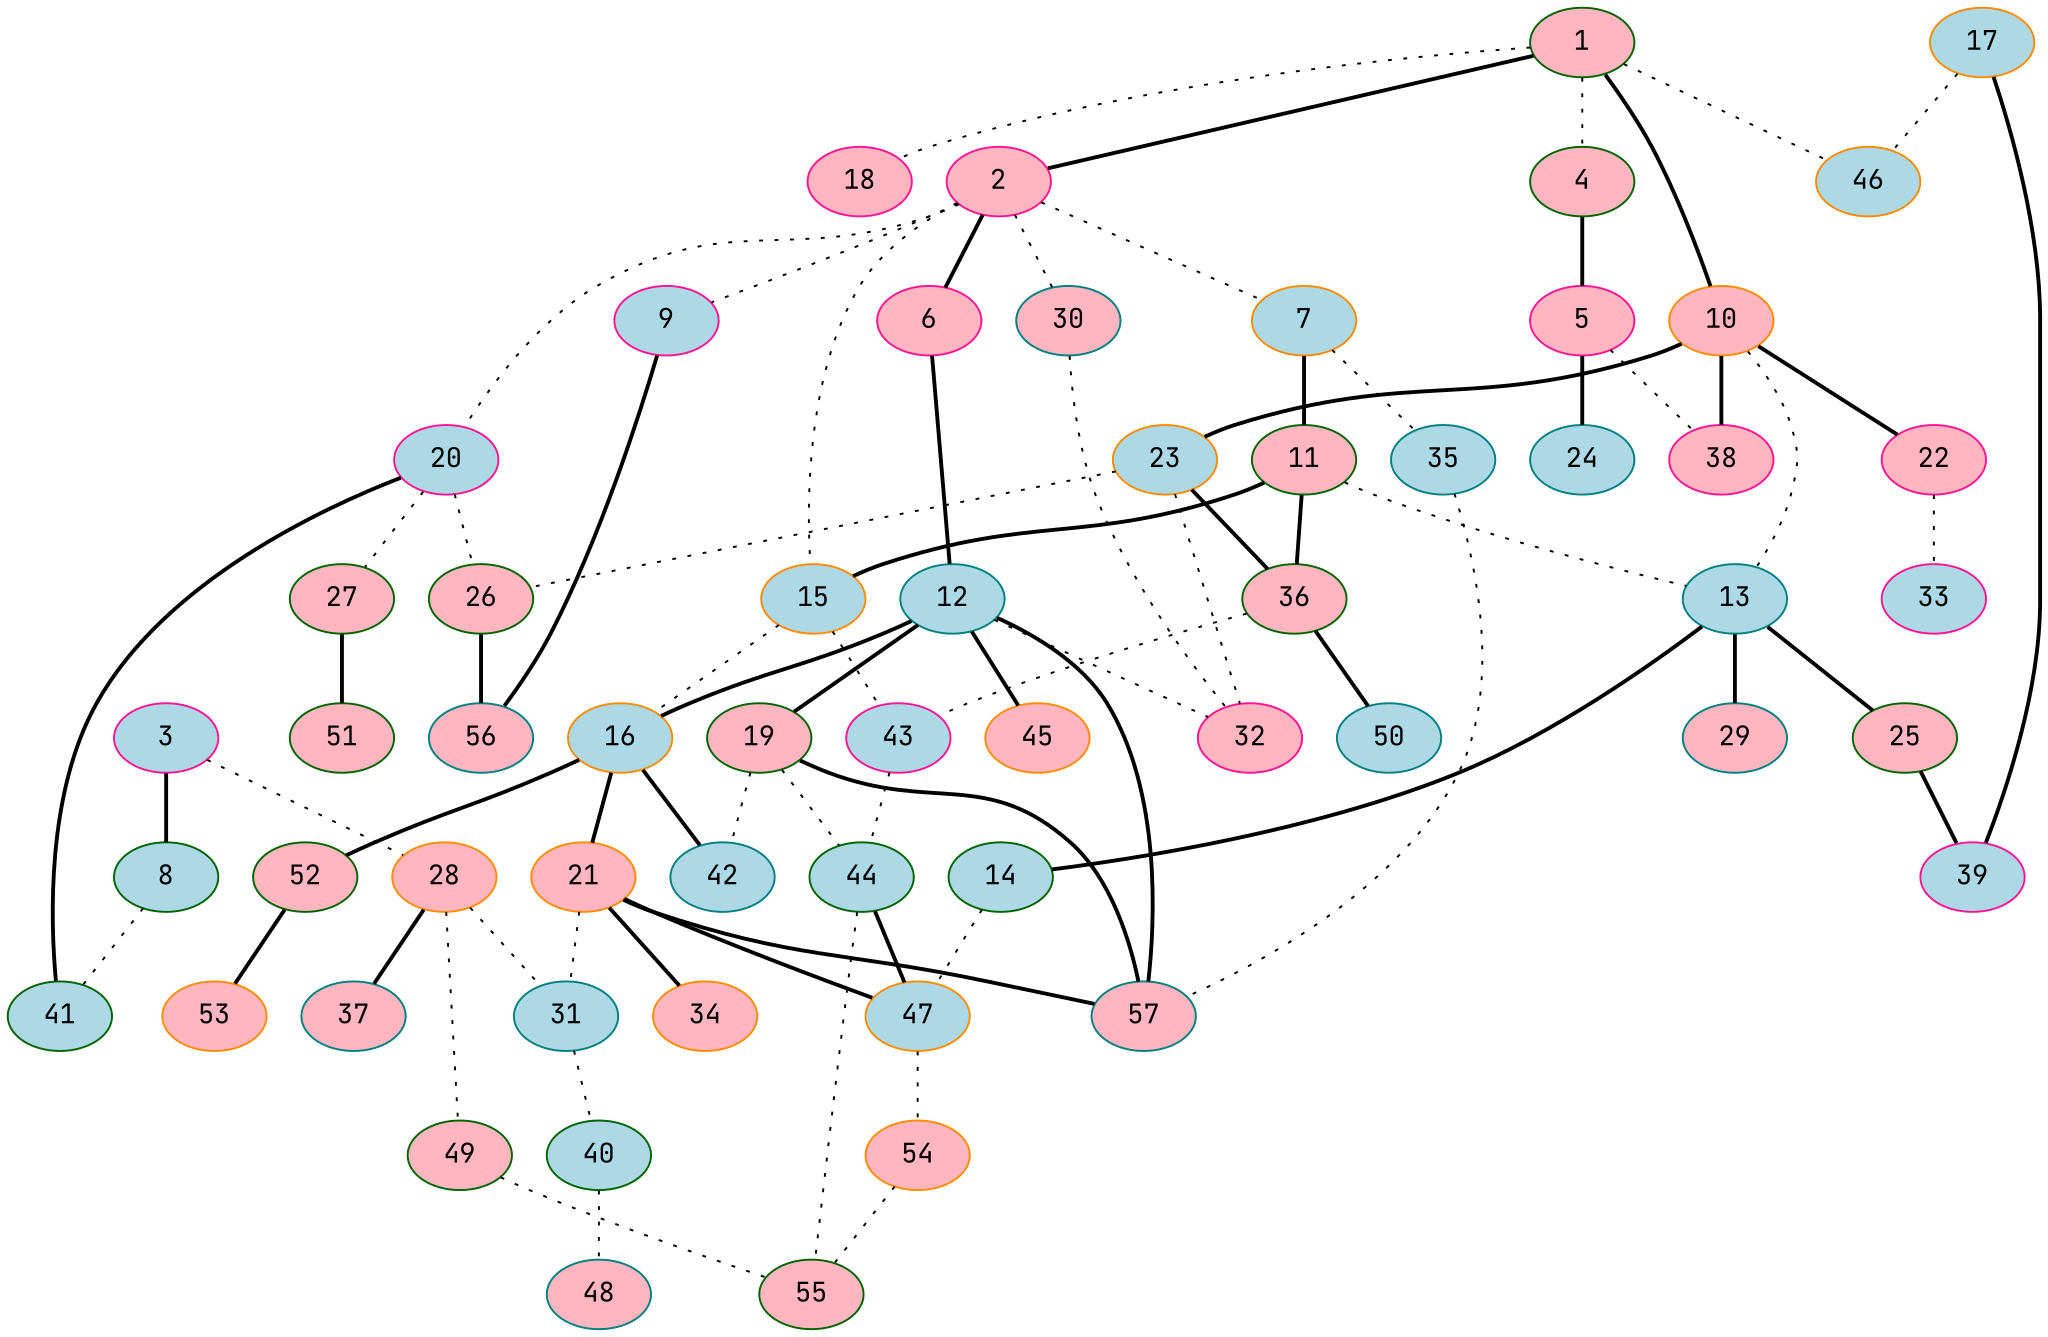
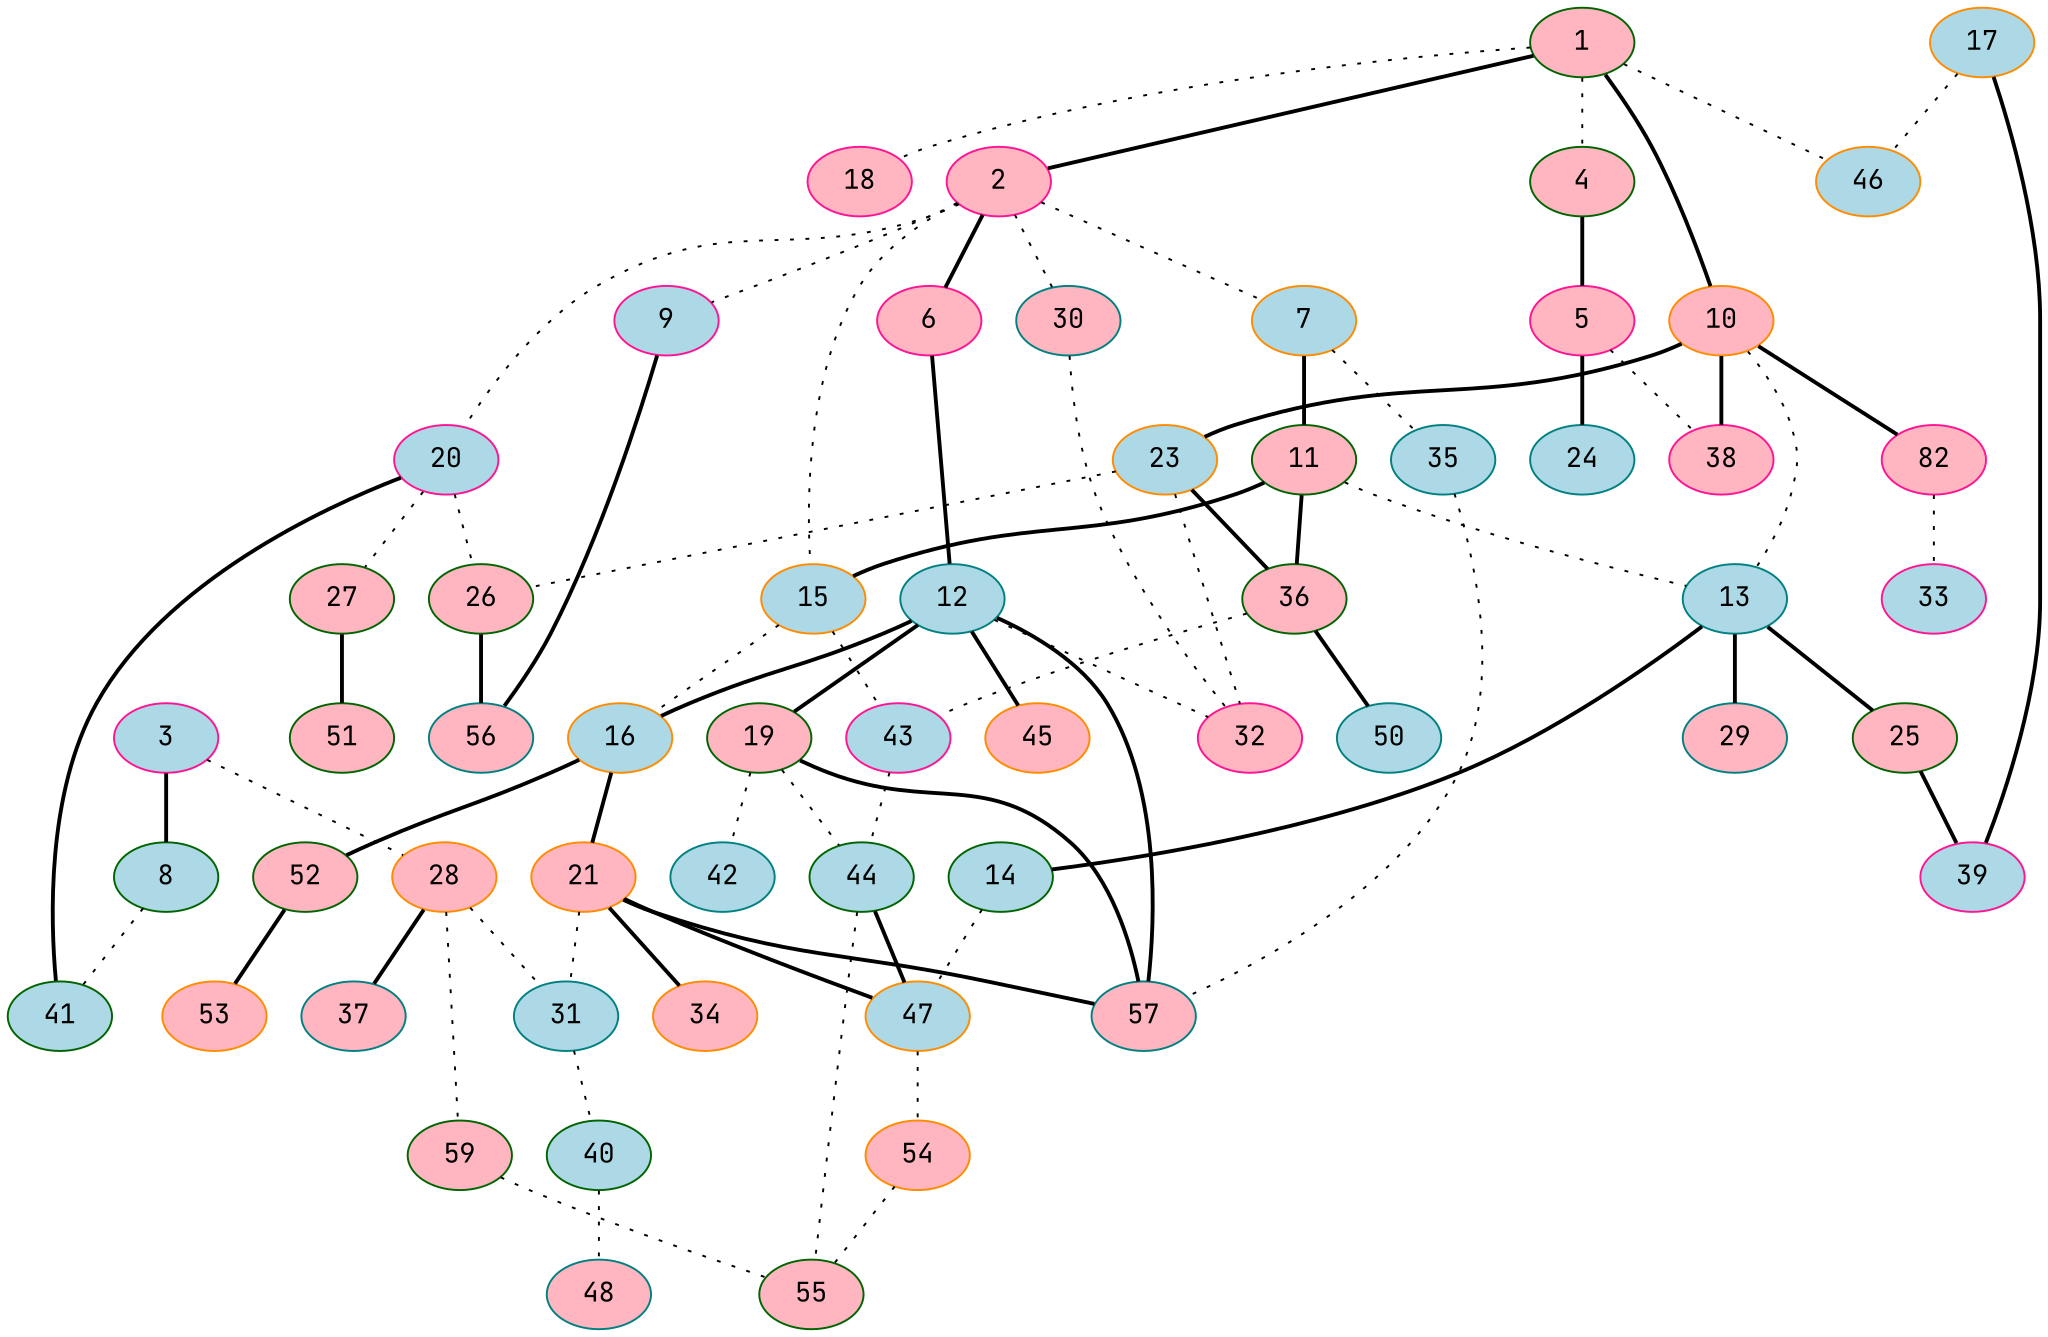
  graph {
    fontname="JetBrains Mono"
    node [color=darkgreen fillcolor=lightpink fontname="JetBrains Mono" style=filled]
    edge [fontname="JetBrains Mono" style=dotted]
    2 [color=deeppink]
    1
    4
    10 [color=darkorange]
    18 [color=deeppink]
    46 [color=darkorange fillcolor=lightblue]
    6 [color=deeppink]
    7 [color=darkorange fillcolor=lightblue]
    9 [color=deeppink fillcolor=lightblue]
    15 [color=darkorange fillcolor=lightblue]
    20 [color=deeppink fillcolor=lightblue]
    30 [color=teal]
    5 [color=deeppink]
    38 [color=deeppink]
    13 [color=teal fillcolor=lightblue]
-   22 [color=deeppink]
+   22 [color=deeppink label=82]
    23 [color=darkorange fillcolor=lightblue]
    3 [color=deeppink fillcolor=lightblue]
    8 [fillcolor=lightblue]
    28 [color=darkorange]
    12 [color=teal fillcolor=lightblue]
    11
    35 [color=teal fillcolor=lightblue]
    56 [color=teal]
    16 [color=darkorange fillcolor=lightblue]
    43 [color=deeppink fillcolor=lightblue]
    41 [fillcolor=lightblue]
    26
    27
    32 [color=deeppink]
    31 [color=teal fillcolor=lightblue]
    37 [color=teal]
-   49
+   49 [label=59]
    24 [color=teal fillcolor=lightblue]
    19
    45 [color=darkorange]
    57 [color=teal]
    17 [color=darkorange fillcolor=lightblue]
    39 [color=deeppink fillcolor=lightblue]
    36
    14 [fillcolor=lightblue]
    25
    29 [color=teal]
    33 [color=deeppink fillcolor=lightblue]
    50 [color=teal fillcolor=lightblue]
    21 [color=darkorange]
    42 [color=teal fillcolor=lightblue]
    52
    44 [fillcolor=lightblue]
    47 [color=darkorange fillcolor=lightblue]
    54 [color=darkorange]
    34 [color=darkorange]
    53 [color=darkorange]
    55
    51
    40 [fillcolor=lightblue]
    48 [color=teal]
    2 -- 6 [style=bold]
    2 -- 7
    2 -- 9
    2 -- 15
    2 -- 20
    2 -- 30
    1 -- 2 [style=bold]
    1 -- 4
    1 -- 10 [style=bold]
    1 -- 18
    1 -- 46
    4 -- 5 [style=bold]
    10 -- 38 [style=bold]
    10 -- 13
    10 -- 22 [style=bold]
    10 -- 23 [style=bold]
    6 -- 12 [style=bold]
    7 -- 11 [style=bold]
    7 -- 35
    9 -- 56 [style=bold]
    15 -- 16
    15 -- 43
    20 -- 41 [style=bold]
    20 -- 26
    20 -- 27
    30 -- 32
    5 -- 38
    5 -- 24 [style=bold]
    13 -- 14 [style=bold]
    13 -- 25 [style=bold]
    13 -- 29 [style=bold]
    22 -- 33
    23 -- 26
    23 -- 32
    23 -- 36 [style=bold]
    3 -- 8 [style=bold]
    3 -- 28
    8 -- 41
    28 -- 31
    28 -- 37 [style=bold]
    28 -- 49
    12 -- 16 [style=bold]
    12 -- 32
    12 -- 19 [style=bold]
    12 -- 45 [style=bold]
    12 -- 57 [style=bold]
    11 -- 15 [style=bold]
    11 -- 13
    11 -- 36 [style=bold]
    35 -- 57
    16 -- 21 [style=bold]
-   16 -- 42 [style=bold]
    16 -- 52 [style=bold]
    43 -- 44
    26 -- 56 [style=bold]
    27 -- 51 [style=bold]
    31 -- 40
    49 -- 55
    19 -- 57 [style=bold]
    19 -- 42
    19 -- 44
    17 -- 46
    17 -- 39 [style=bold]
    36 -- 43
    36 -- 50 [style=bold]
    14 -- 47
    25 -- 39 [style=bold]
    21 -- 31
    21 -- 57 [style=bold]
    21 -- 47 [style=bold]
    21 -- 34 [style=bold]
    52 -- 53 [style=bold]
    44 -- 47 [style=bold]
    44 -- 55
    47 -- 54
    54 -- 55
    40 -- 48
  }
